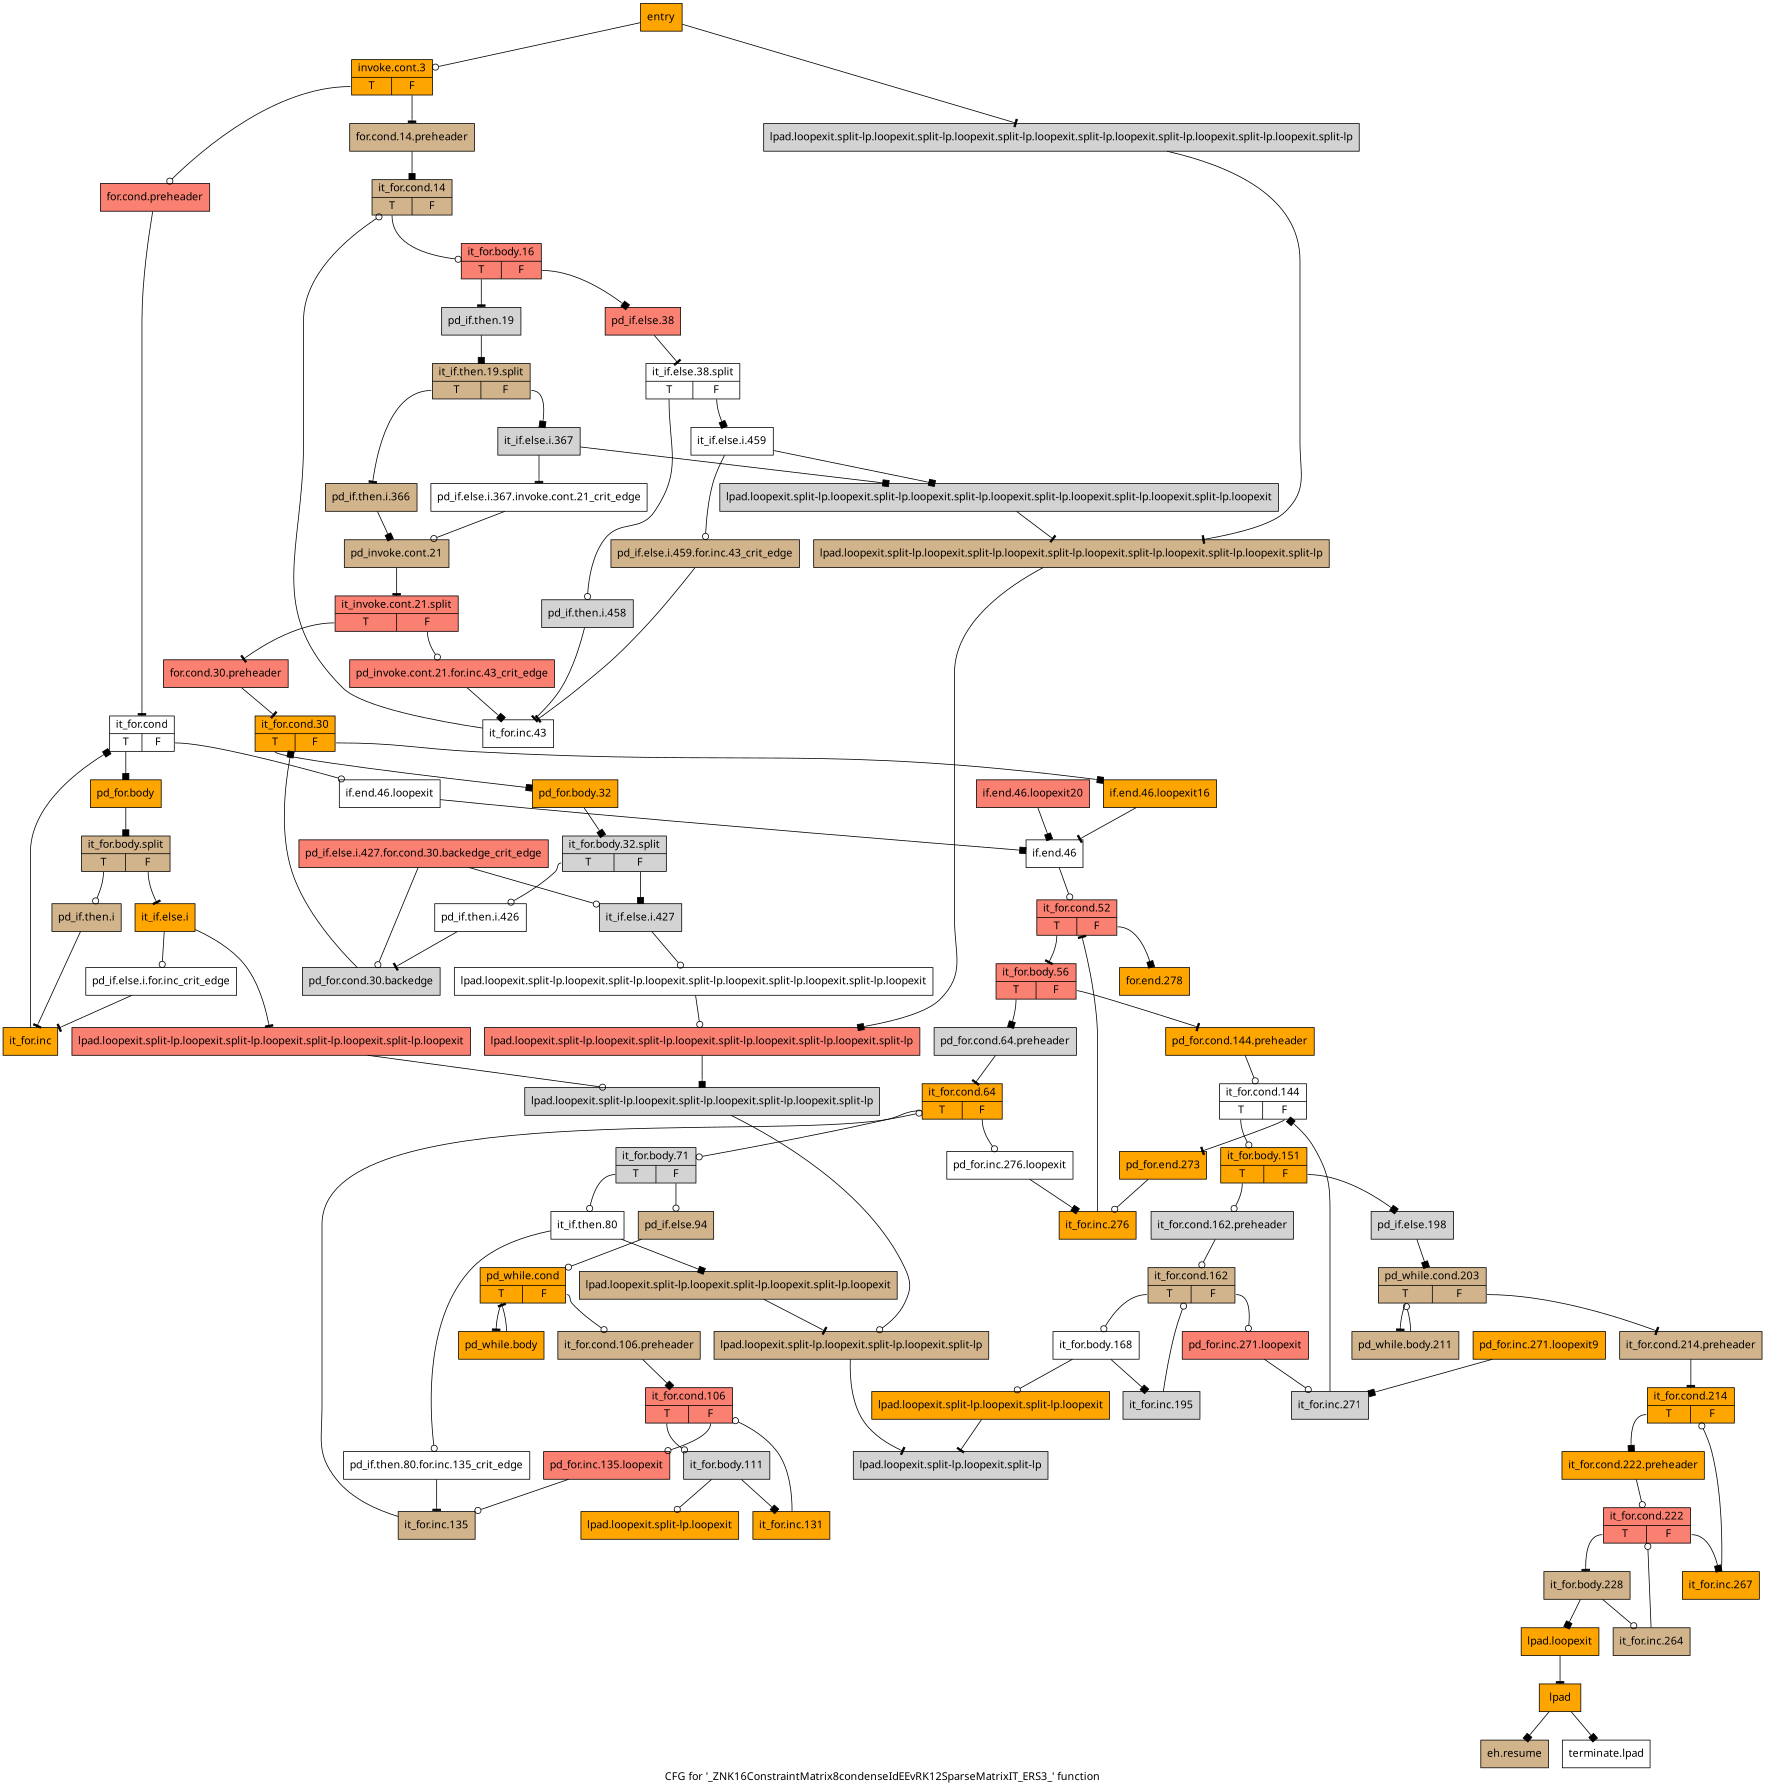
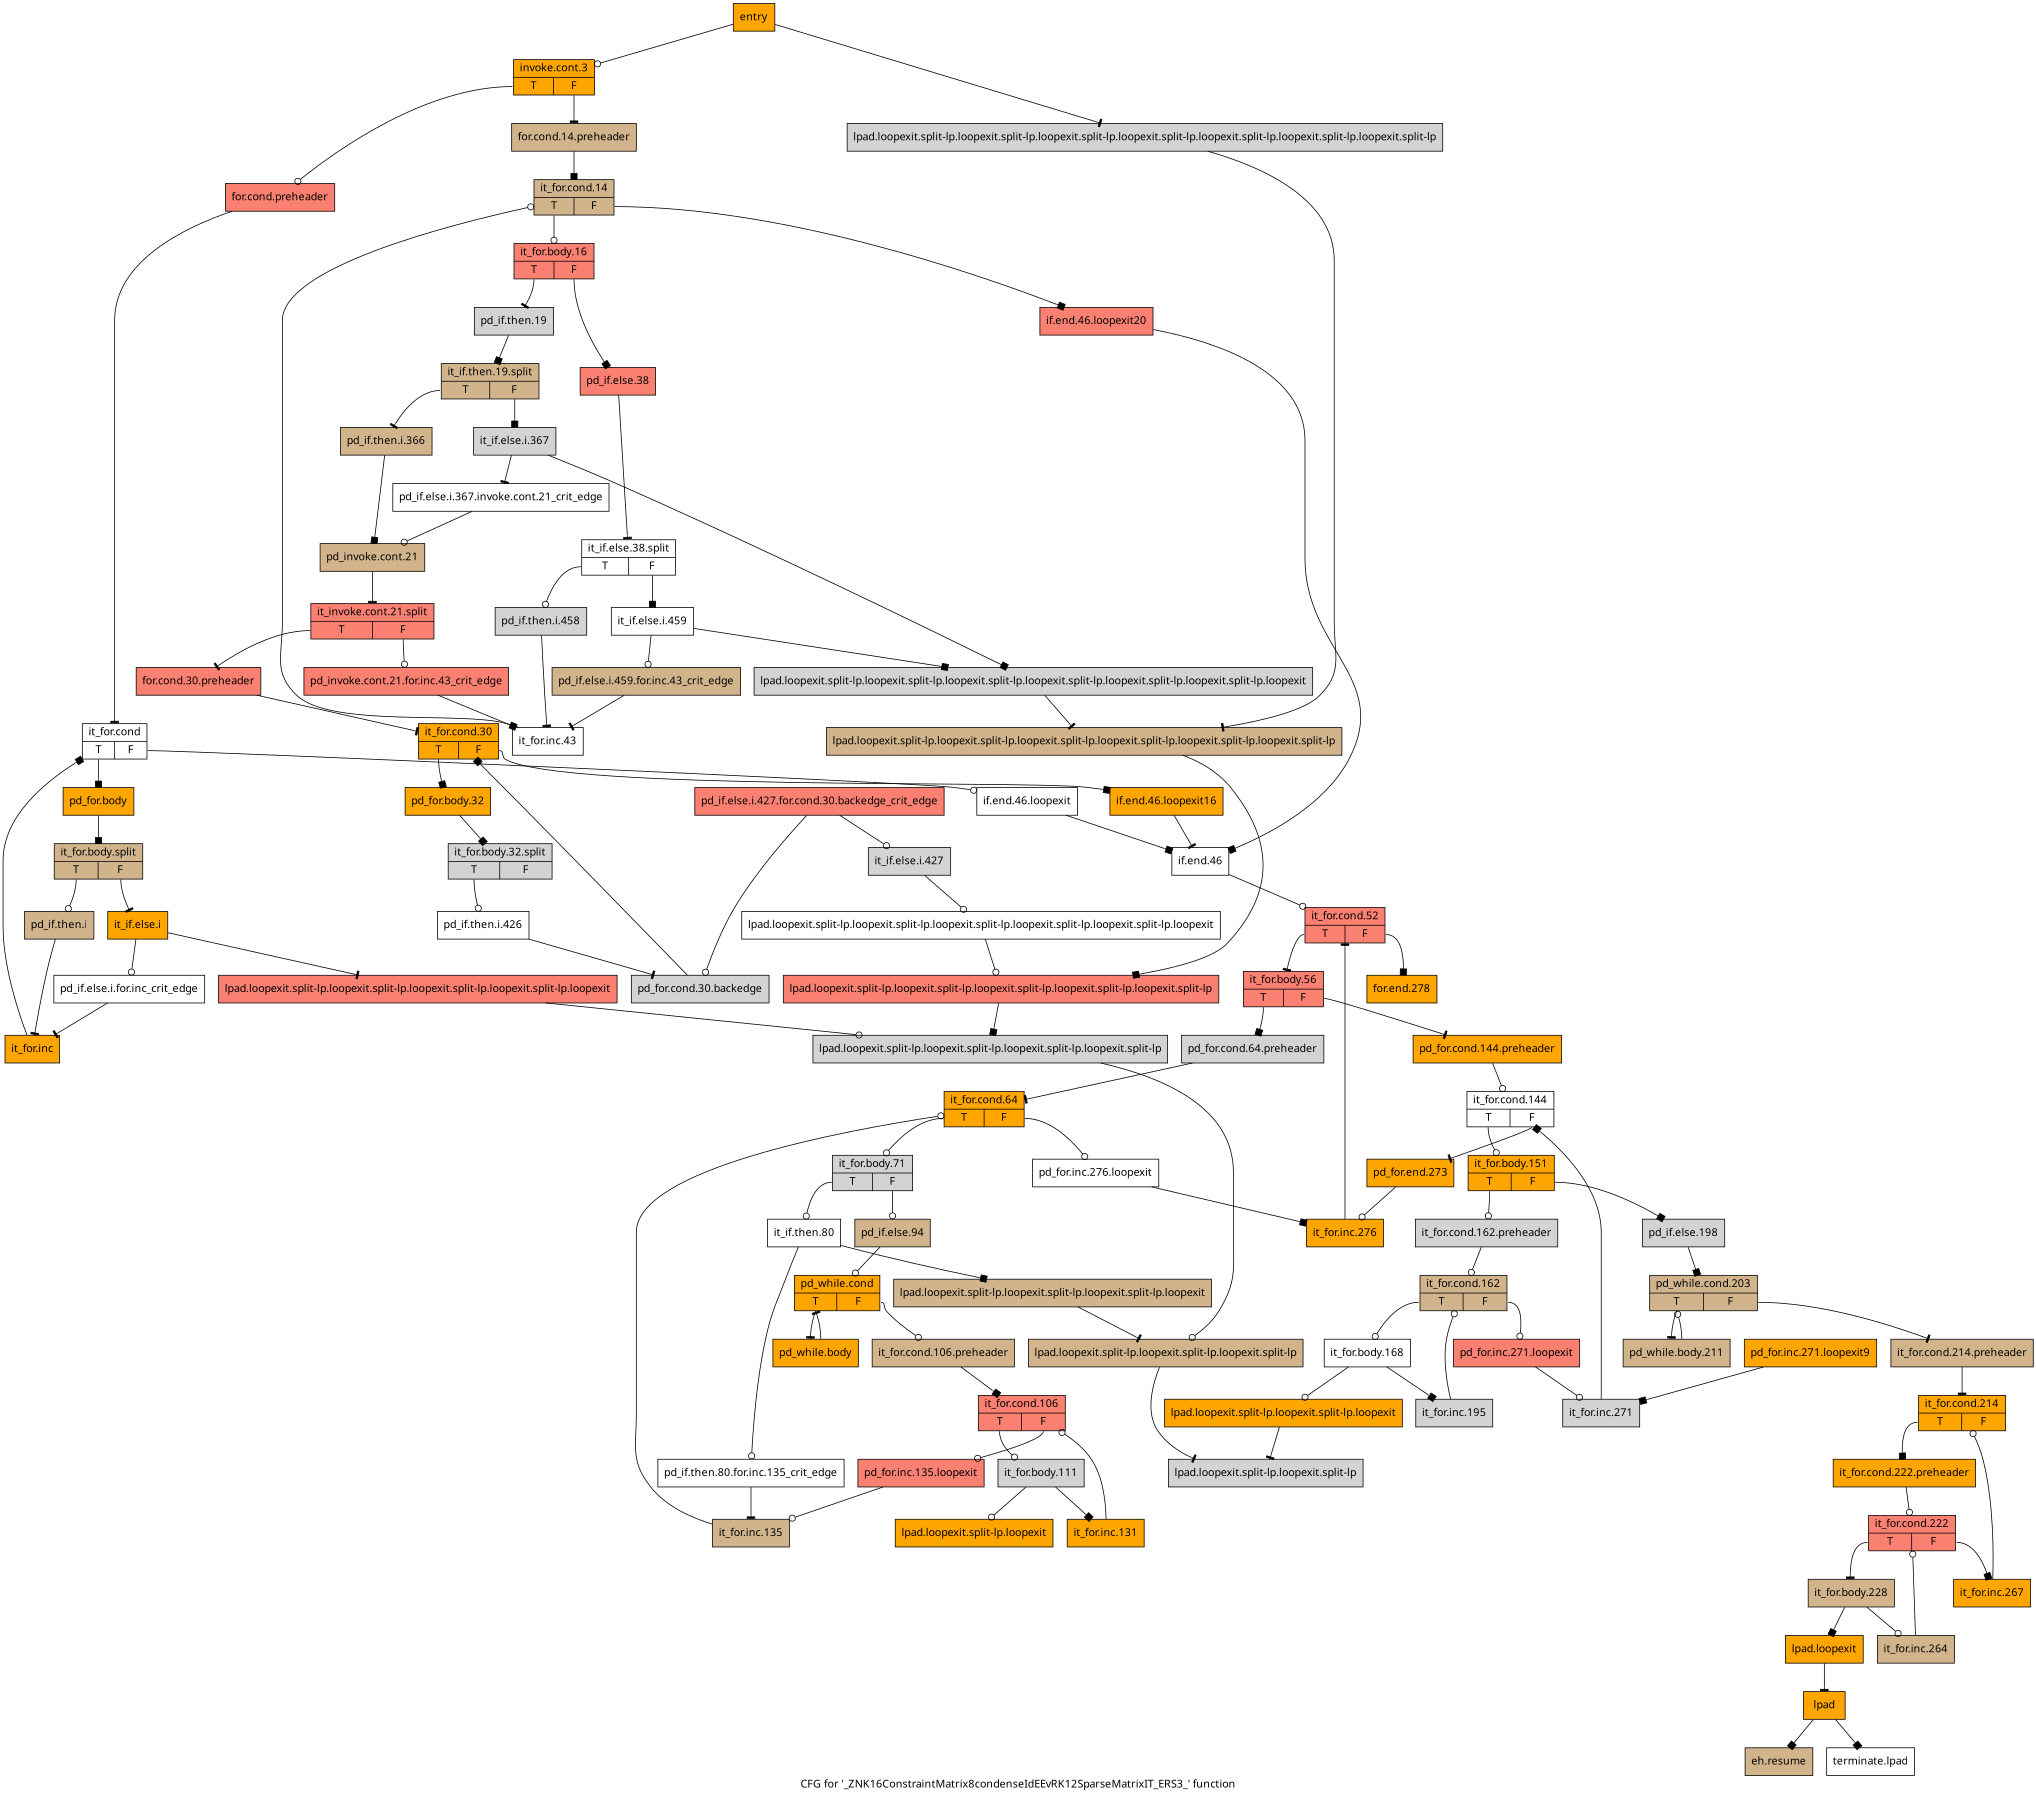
  digraph {
    fontname="Noto Sans"
    label="CFG for '_ZNK16ConstraintMatrix8condenseIdEEvRK12SparseMatrixIT_ERS3_' function"
    node [fillcolor=orange fontname="Noto Sans" shape=record style=filled]
    edge [arrowhead=odot fontname="Noto Sans"]
    n1 [label="{entry}"]
    n2 [label="{invoke.cont.3|{<s0>T|<s1>F}}"]
    n3 [fillcolor=lightgrey label="{lpad.loopexit.split-lp.loopexit.split-lp.loopexit.split-lp.loopexit.split-lp.loopexit.split-lp.loopexit.split-lp.loopexit.split-lp}"]
    n4 [fillcolor=salmon label="{for.cond.preheader}"]
    n5 [fillcolor=tan label="{for.cond.14.preheader}"]
    n6 [fillcolor=tan label="{lpad.loopexit.split-lp.loopexit.split-lp.loopexit.split-lp.loopexit.split-lp.loopexit.split-lp.loopexit.split-lp}"]
    n7 [fillcolor=white label="{it_for.cond|{<s0>T|<s1>F}}"]
    n8 [fillcolor=tan label="{it_for.cond.14|{<s0>T|<s1>F}}"]
    n9 [fillcolor=salmon label="{lpad.loopexit.split-lp.loopexit.split-lp.loopexit.split-lp.loopexit.split-lp.loopexit.split-lp}"]
    n10 [label="{pd_for.body}"]
    n11 [fillcolor=white label="{if.end.46.loopexit}"]
    n12 [fillcolor=salmon label="{it_for.body.16|{<s0>T|<s1>F}}"]
    n13 [fillcolor=salmon label="{if.end.46.loopexit20}"]
    n14 [fillcolor=lightgrey label="{pd_if.then.19}"]
    n15 [fillcolor=salmon label="{pd_if.else.38}"]
    n16 [fillcolor=white label="{if.end.46}"]
    n17 [fillcolor=tan label="{it_for.body.split|{<s0>T|<s1>F}}"]
    n18 [fillcolor=tan label="{pd_if.then.i}"]
    n19 [label="{it_if.else.i}"]
    n20 [fillcolor=salmon label="{it_for.cond.52|{<s0>T|<s1>F}}"]
    n21 [label="{it_for.inc}"]
    n22 [fillcolor=white label="{pd_if.else.i.for.inc_crit_edge}"]
    n23 [fillcolor=salmon label="{lpad.loopexit.split-lp.loopexit.split-lp.loopexit.split-lp.loopexit.split-lp.loopexit}"]
    n24 [fillcolor=lightgrey label="{lpad.loopexit.split-lp.loopexit.split-lp.loopexit.split-lp.loopexit.split-lp}"]
    n25 [fillcolor=tan label="{lpad.loopexit.split-lp.loopexit.split-lp.loopexit.split-lp}"]
    n26 [label="{lpad.loopexit}"]
    n27 [label="{lpad}"]
    n28 [fillcolor=tan label="{eh.resume}"]
    n29 [fillcolor=white label="{terminate.lpad}"]
    n30 [label="{lpad.loopexit.split-lp.loopexit}"]
    n31 [label="{lpad.loopexit.split-lp.loopexit.split-lp.loopexit}"]
    n32 [fillcolor=lightgrey label="{lpad.loopexit.split-lp.loopexit.split-lp}"]
    n33 [fillcolor=tan label="{lpad.loopexit.split-lp.loopexit.split-lp.loopexit.split-lp.loopexit}"]
    n34 [fillcolor=white label="{lpad.loopexit.split-lp.loopexit.split-lp.loopexit.split-lp.loopexit.split-lp.loopexit.split-lp.loopexit}"]
    n35 [fillcolor=lightgrey label="{lpad.loopexit.split-lp.loopexit.split-lp.loopexit.split-lp.loopexit.split-lp.loopexit.split-lp.loopexit.split-lp.loopexit}"]
    n36 [fillcolor=tan label="{it_if.then.19.split|{<s0>T|<s1>F}}"]
    n37 [fillcolor=white label="{it_if.else.38.split|{<s0>T|<s1>F}}"]
    n38 [fillcolor=tan label="{pd_if.then.i.366}"]
    n39 [fillcolor=lightgrey label="{it_if.else.i.367}"]
    n40 [fillcolor=lightgrey label="{pd_if.then.i.458}"]
    n41 [fillcolor=white label="{it_if.else.i.459}"]
    n42 [fillcolor=tan label="{pd_invoke.cont.21}"]
    n43 [fillcolor=white label="{pd_if.else.i.367.invoke.cont.21_crit_edge}"]
    n44 [fillcolor=salmon label="{it_invoke.cont.21.split|{<s0>T|<s1>F}}"]
    n45 [fillcolor=salmon label="{for.cond.30.preheader}"]
    n46 [fillcolor=salmon label="{pd_invoke.cont.21.for.inc.43_crit_edge}"]
    n47 [label="{it_for.cond.30|{<s0>T|<s1>F}}"]
    n48 [fillcolor=white label="{it_for.inc.43}"]
    n49 [label="{pd_for.body.32}"]
    n50 [label="{if.end.46.loopexit16}"]
    n51 [fillcolor=lightgrey label="{it_for.body.32.split|{<s0>T|<s1>F}}"]
    n52 [fillcolor=white label="{pd_if.then.i.426}"]
    n53 [fillcolor=lightgrey label="{it_if.else.i.427}"]
    n54 [fillcolor=lightgrey label="{pd_for.cond.30.backedge}"]
    n55 [fillcolor=salmon label="{pd_if.else.i.427.for.cond.30.backedge_crit_edge}"]
    n56 [fillcolor=tan label="{pd_if.else.i.459.for.inc.43_crit_edge}"]
    n57 [fillcolor=salmon label="{it_for.body.56|{<s0>T|<s1>F}}"]
    n58 [label="{for.end.278}"]
    n59 [fillcolor=lightgrey label="{pd_for.cond.64.preheader}"]
    n60 [label="{pd_for.cond.144.preheader}"]
    n61 [label="{it_for.cond.64|{<s0>T|<s1>F}}"]
    n62 [fillcolor=white label="{it_for.cond.144|{<s0>T|<s1>F}}"]
    n63 [fillcolor=lightgrey label="{it_for.body.71|{<s0>T|<s1>F}}"]
    n64 [fillcolor=white label="{pd_for.inc.276.loopexit}"]
    n65 [label="{it_for.body.151|{<s0>T|<s1>F}}"]
    n66 [label="{pd_for.end.273}"]
    n67 [fillcolor=lightgrey label="{it_for.cond.162.preheader}"]
    n68 [fillcolor=lightgrey label="{pd_if.else.198}"]
    n69 [label="{it_for.inc.276}"]
    n70 [fillcolor=white label="{it_if.then.80}"]
    n71 [fillcolor=tan label="{pd_if.else.94}"]
    n72 [fillcolor=white label="{pd_if.then.80.for.inc.135_crit_edge}"]
    n73 [label="{pd_while.cond|{<s0>T|<s1>F}}"]
    n74 [fillcolor=tan label="{it_for.inc.135}"]
    n75 [label="{pd_while.body}"]
    n76 [fillcolor=tan label="{it_for.cond.106.preheader}"]
    n77 [fillcolor=salmon label="{it_for.cond.106|{<s0>T|<s1>F}}"]
    n78 [fillcolor=lightgrey label="{it_for.body.111}"]
    n79 [fillcolor=salmon label="{pd_for.inc.135.loopexit}"]
    n80 [label="{it_for.inc.131}"]
    n81 [fillcolor=tan label="{it_for.cond.162|{<s0>T|<s1>F}}"]
    n82 [fillcolor=tan label="{pd_while.cond.203|{<s0>T|<s1>F}}"]
    n83 [fillcolor=white label="{it_for.body.168}"]
    n84 [fillcolor=salmon label="{pd_for.inc.271.loopexit}"]
    n85 [fillcolor=tan label="{pd_while.body.211}"]
    n86 [fillcolor=tan label="{it_for.cond.214.preheader}"]
    n87 [fillcolor=lightgrey label="{it_for.inc.195}"]
    n88 [fillcolor=lightgrey label="{it_for.inc.271}"]
    n89 [label="{it_for.cond.214|{<s0>T|<s1>F}}"]
    n90 [label="{it_for.cond.222.preheader}"]
    n91 [fillcolor=salmon label="{it_for.cond.222|{<s0>T|<s1>F}}"]
    n92 [label="{pd_for.inc.271.loopexit9}"]
    n93 [fillcolor=tan label="{it_for.body.228}"]
    n94 [label="{it_for.inc.267}"]
    n95 [fillcolor=tan label="{it_for.inc.264}"]
    n1 -> n2
    n1 -> n3 [arrowhead=tee]
    n2 -> n4 [tailport=s0]
    n2 -> n5 [arrowhead=tee tailport=s1]
    n3 -> n6 [arrowhead=tee]
    n4 -> n7 [arrowhead=tee]
    n5 -> n8 [arrowhead=box]
    n6 -> n9 [arrowhead=box]
    n7 -> n10 [arrowhead=box tailport=s0]
    n7 -> n11 [tailport=s1]
    n8 -> n12 [tailport=s0]
+   n8 -> n13 [arrowhead=box tailport=s1]
    n9 -> n24 [arrowhead=box]
    n10 -> n17 [arrowhead=box]
    n11 -> n16 [arrowhead=box]
    n12 -> n14 [arrowhead=tee tailport=s0]
    n12 -> n15 [arrowhead=box tailport=s1]
    n13 -> n16 [arrowhead=box]
    n14 -> n36 [arrowhead=box]
    n15 -> n37 [arrowhead=tee]
    n16 -> n20
    n17 -> n18 [tailport=s0]
    n17 -> n19 [arrowhead=tee tailport=s1]
    n18 -> n21 [arrowhead=tee]
    n19 -> n22
    n19 -> n23 [arrowhead=tee]
    n20 -> n57 [arrowhead=tee tailport=s0]
    n20 -> n58 [arrowhead=box tailport=s1]
    n21 -> n7 [arrowhead=box]
    n22 -> n21 [arrowhead=tee]
    n23 -> n24
    n24 -> n25
    n25 -> n32 [arrowhead=tee]
    n26 -> n27 [arrowhead=tee]
    n27 -> n28 [arrowhead=box]
    n27 -> n29 [arrowhead=box]
    n31 -> n32 [arrowhead=tee]
    n33 -> n25 [arrowhead=tee]
    n34 -> n9
    n35 -> n6 [arrowhead=tee]
    n36 -> n38 [arrowhead=tee tailport=s0]
    n36 -> n39 [arrowhead=box tailport=s1]
    n37 -> n40 [tailport=s0]
    n37 -> n41 [arrowhead=box tailport=s1]
    n38 -> n42 [arrowhead=box]
    n39 -> n35 [arrowhead=box]
    n39 -> n43 [arrowhead=tee]
    n40 -> n48 [arrowhead=tee]
    n41 -> n35 [arrowhead=box]
    n41 -> n56
    n42 -> n44 [arrowhead=tee]
    n43 -> n42
    n44 -> n45 [arrowhead=tee tailport=s0]
    n44 -> n46 [tailport=s1]
    n45 -> n47 [arrowhead=tee]
    n46 -> n48 [arrowhead=box]
    n47 -> n49 [arrowhead=box tailport=s0]
    n47 -> n50 [arrowhead=box tailport=s1]
    n48 -> n8
    n49 -> n51 [arrowhead=box]
    n50 -> n16 [arrowhead=tee]
    n51 -> n52 [tailport=s0]
-   n51 -> n53 [arrowhead=box tailport=s1]
    n52 -> n54 [arrowhead=tee]
    n53 -> n34
    n54 -> n47 [arrowhead=box]
    n55 -> n53
    n55 -> n54
    n56 -> n48 [arrowhead=tee]
    n57 -> n59 [arrowhead=box tailport=s0]
    n57 -> n60 [arrowhead=tee tailport=s1]
    n59 -> n61 [arrowhead=tee]
    n60 -> n62
    n61 -> n63 [tailport=s0]
    n61 -> n64 [tailport=s1]
    n62 -> n65 [tailport=s0]
    n62 -> n66 [arrowhead=tee tailport=s1]
    n63 -> n70 [tailport=s0]
    n63 -> n71 [tailport=s1]
    n64 -> n69 [arrowhead=box]
    n65 -> n67 [tailport=s0]
    n65 -> n68 [arrowhead=box tailport=s1]
    n66 -> n69
    n67 -> n81
    n68 -> n82 [arrowhead=box]
    n69 -> n20 [arrowhead=tee]
    n70 -> n33 [arrowhead=box]
    n70 -> n72
    n71 -> n73
    n72 -> n74 [arrowhead=tee]
    n73 -> n75 [arrowhead=tee tailport=s0]
    n73 -> n76 [tailport=s1]
    n74 -> n61
    n75 -> n73 [arrowhead=tee]
    n76 -> n77 [arrowhead=box]
    n77 -> n78 [tailport=s0]
    n77 -> n79 [tailport=s1]
    n78 -> n30
    n78 -> n80 [arrowhead=box]
    n79 -> n74
    n80 -> n77
    n81 -> n83 [tailport=s0]
    n81 -> n84 [tailport=s1]
    n82 -> n85 [arrowhead=tee tailport=s0]
    n82 -> n86 [arrowhead=tee tailport=s1]
    n83 -> n31
    n83 -> n87 [arrowhead=box]
    n84 -> n88
    n85 -> n82
    n86 -> n89 [arrowhead=tee]
    n87 -> n81
    n88 -> n62 [arrowhead=box]
    n89 -> n90 [arrowhead=box tailport=s0]
    n90 -> n91
    n91 -> n93 [arrowhead=tee tailport=s0]
    n91 -> n94 [arrowhead=box tailport=s1]
    n92 -> n88 [arrowhead=box]
    n93 -> n26 [arrowhead=box]
    n93 -> n95
    n94 -> n89
    n95 -> n91
  }
